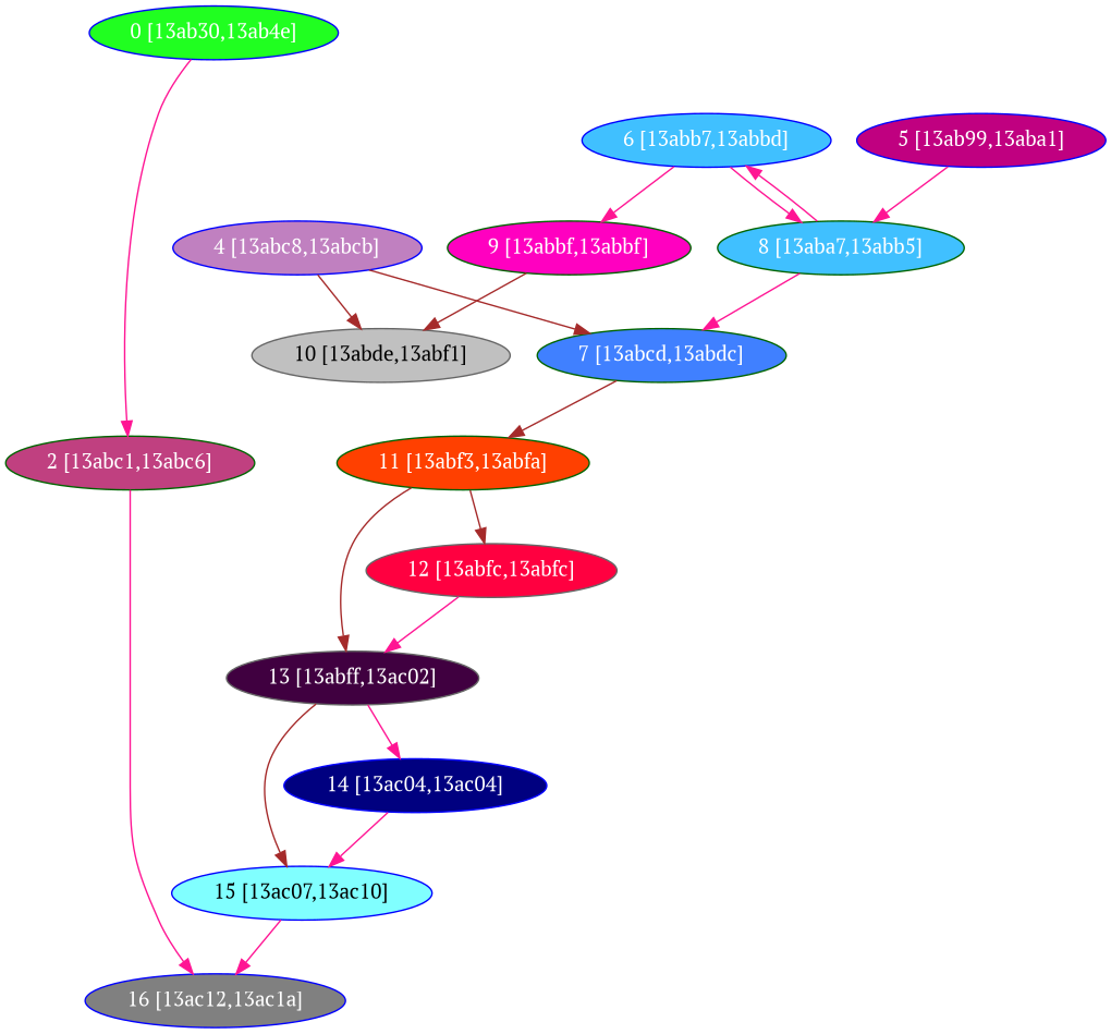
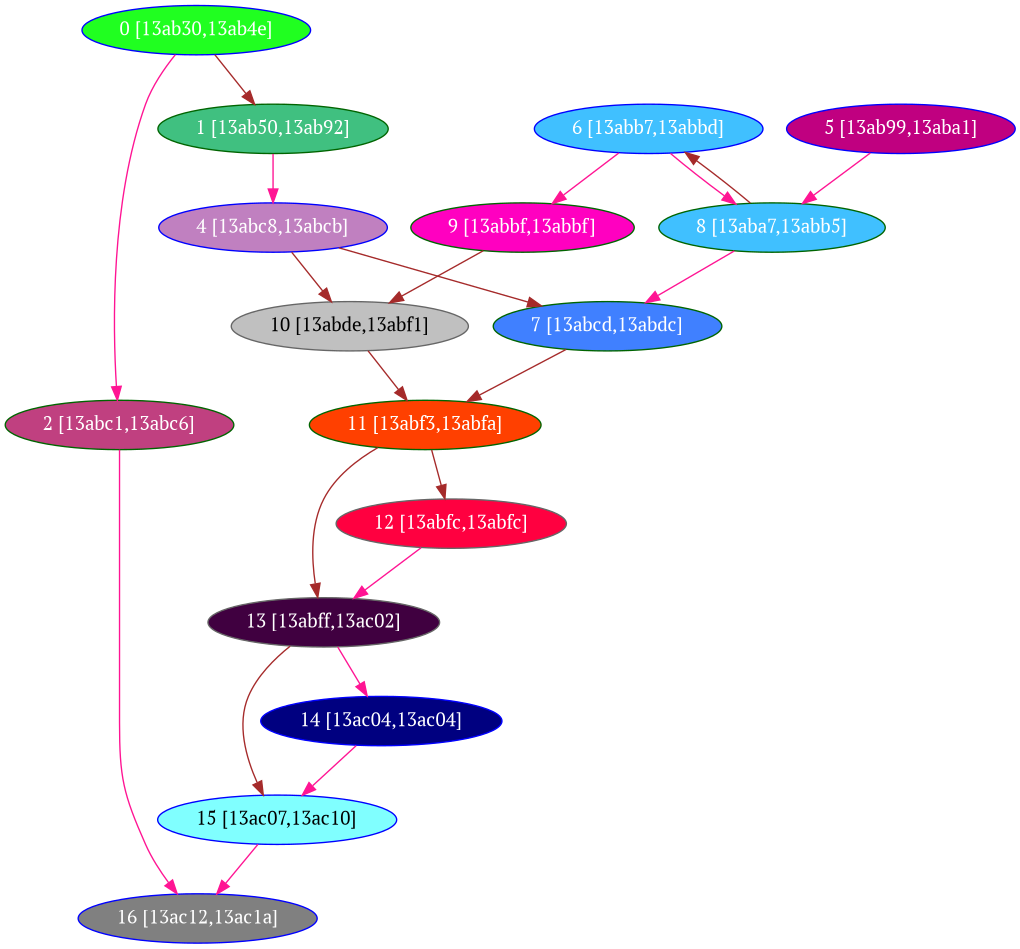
  digraph {
    fontname="PT Serif"
    node [color=blue fillcolor="#40C0FF" fontcolor="#ffffff" fontname="PT Serif" shape=oval style=filled]
    edge [color=deeppink fontname="PT Serif"]
    n1 [fillcolor="#20FF20" label="0 [13ab30,13ab4e]"]
+   n2 [color=darkgreen fillcolor="#40C080" label="1 [13ab50,13ab92]"]
    n3 [color=darkgreen fillcolor="#C04080" label="2 [13abc1,13abc6]"]
    n4 [fillcolor="#C080C0" label="4 [13abc8,13abcb]"]
    n5 [fillcolor="#808080" label="16 [13ac12,13ac1a]"]
    n6 [color=darkgreen fillcolor="#4080FF" label="7 [13abcd,13abdc]"]
    n7 [color=gray40 fillcolor="#C0C0C0" fontcolor="#000000" label="10 [13abde,13abf1]"]
    n8 [fillcolor="#C00080" label="5 [13ab99,13aba1]"]
    n9 [color=darkgreen label="8 [13aba7,13abb5]"]
    n10 [color=darkgreen fillcolor="#FF4000" label="11 [13abf3,13abfa]"]
    n11 [label="6 [13abb7,13abbd]"]
    n12 [color=darkgreen fillcolor="#FF00C0" label="9 [13abbf,13abbf]"]
    n13 [color=gray40 fillcolor="#FF0040" label="12 [13abfc,13abfc]"]
    n14 [color=gray40 fillcolor="#400040" label="13 [13abff,13ac02]"]
    n15 [fillcolor="#000080" label="14 [13ac04,13ac04]"]
    n16 [fillcolor="#80FFFF" fontcolor="#000000" label="15 [13ac07,13ac10]"]
+   n1 -> n2 [color=brown]
    n1 -> n3
+   n2 -> n4
    n3 -> n5
    n4 -> n6 [color=brown]
    n4 -> n7 [color=brown]
    n6 -> n10 [color=brown]
+   n7 -> n10 [color=brown]
    n8 -> n9
    n9 -> n6
-   n9 -> n11
+   n9 -> n11 [color=brown]
    n10 -> n13 [color=brown]
    n10 -> n14 [color=brown]
    n11 -> n9
    n11 -> n12
    n12 -> n7 [color=brown]
    n13 -> n14
    n14 -> n15
    n14 -> n16 [color=brown]
    n15 -> n16
    n16 -> n5
  }
